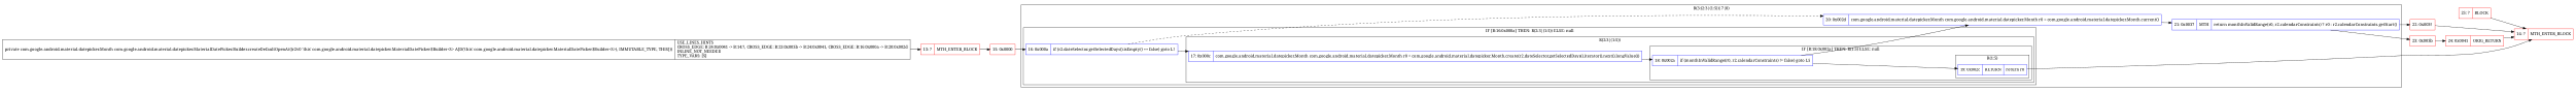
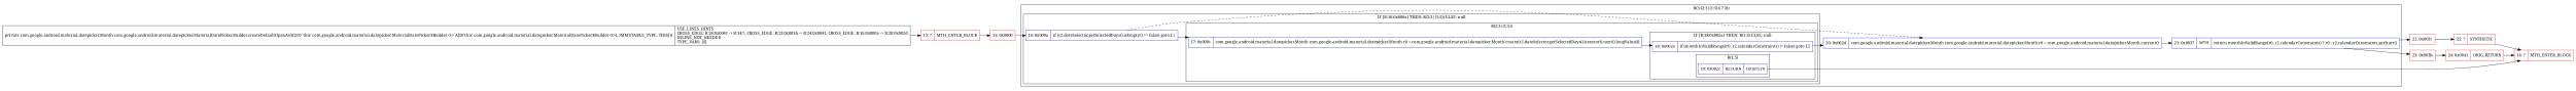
  digraph {
    fontname="Noto Serif"
    rankdir=LR
    node [color=red fontname="Noto Serif" shape=record]
    edge [fontname="Noto Serif"]
    n1 [color=blue label="{19\:\ 0x002c|RETURN\l|return r0\l}"]
    n2 [color=blue label="{18\:\ 0x002a|if (monthInValidRange(r0, r2.calendarConstraints) != false) goto L5\l}"]
    n3 [color=blue label="{17\:\ 0x000c|com.google.android.material.datepicker.Month com.google.android.material.datepicker.Month r0 = com.google.android.material.datepicker.Month.create(r2.dateSelector.getSelectedDays().iterator().next().longValue())\l}"]
    n4 [color=blue label="{16\:\ 0x000a|if (r2.dateSelector.getSelectedDays().isEmpty() == false) goto L3\l}"]
    n5 [color=blue label="{20\:\ 0x002d|com.google.android.material.datepicker.Month com.google.android.material.datepicker.Month r0 = com.google.android.material.datepicker.Month.current()\l}"]
    n6 [color=blue label="{21\:\ 0x0037|MTH\l|return monthInValidRange(r0, r2.calendarConstraints) ? r0 : r2.calendarConstraints.getStart()\l}"]
    n7 [label="{14\:\ ?|MTH_ENTER_BLOCK\l}"]
    n8 [label="{22\:\ 0x0039}"]
    n9 [label="{23\:\ 0x003b}"]
-   n10 [label="{25\:\ ?|BLOCK\l}"]
+   n10 [label="{25\:\ ?|SYNTHETIC\l}"]
    n11 [label="{24\:\ 0x0041|ORIG_RETURN\l}"]
    n12 [label="{13\:\ ?|MTH_ENTER_BLOCK\l}"]
    n13 [label="{15\:\ 0x0000}"]
    n14 [label="{private com.google.android.material.datepicker.Month com.google.android.material.datepicker.MaterialDatePicker.Builder.createDefaultOpenAt((r2v0 'this' com.google.android.material.datepicker.MaterialDatePicker$Builder\<S\> A[D('this' com.google.android.material.datepicker.MaterialDatePicker$Builder\<S\>), IMMUTABLE_TYPE, THIS]))  | USE_LINES_HINTS\lCROSS_EDGE: B:24:0x0041 \-\> B:14:?, CROSS_EDGE: B:23:0x003b \-\> B:24:0x0041, CROSS_EDGE: B:16:0x000a \-\> B:20:0x002d\lINLINE_NOT_NEEDED\lTYPE_VARS: [S]\l}" color=""]
    subgraph cluster_1 {
      label="R(3:(2:3|(1:5))|7|8)"
      n5
      n6
      subgraph cluster_2 {
        label="IF [B:16:0x000a] THEN: R(2:3|(1:5)) ELSE: null"
        n4
        subgraph cluster_3 {
          label="R(2:3|(1:5))"
          n3
          subgraph cluster_4 {
            label="IF [B:18:0x002a] THEN: R(1:5) ELSE: null"
            n2
            subgraph cluster_5 {
              label="R(1:5)"
              n1
            }
          }
        }
      }
    }
    n1 -> n7
-   n2 -> n1
    n2 -> n5 [style=solid]
    n3 -> n2
    n4 -> n3
    n4 -> n5 [style=dashed]
    n5 -> n6
    n6 -> n8
    n6 -> n9
-   n8 -> n7
+   n8 -> n10
    n9 -> n11
    n10 -> n7
    n11 -> n7
    n12 -> n13
    n13 -> n4
    n14 -> n12
  }
